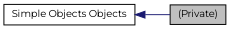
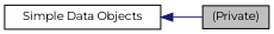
  digraph {
    rankdir=LR
    fontname=Montserrat
    node [color=black fontname=Montserrat fontsize=10 shape=record style=filled]
    n1 [fillcolor=grey75 fontcolor=black height=0.2 label="(Private)" width=0.4]
-   n2 [fillcolor=white height=0.2 label="Simple Objects Objects" width=0.4]
+   n2 [fillcolor=white height=0.2 label="Simple Data Objects" width=0.4]
    n2 -> n1 [color=midnightblue dir=back fontname=Montserrat fontsize=8 labelfontname="FreeSans.ttf" labelfontsize=8 shape=plaintext style=solid]
  }
